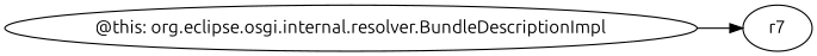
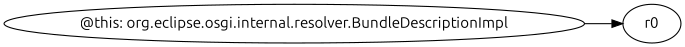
  digraph {
    rankdir=LR
    fontname=Ubuntu
    node [fontname=Ubuntu]
    n1 [label="@this: org.eclipse.osgi.internal.resolver.BundleDescriptionImpl"]
-   n2 [label=r7]
+   n2 [label=r0]
    n1 -> n2 [fontname=Ubuntu]
  }
